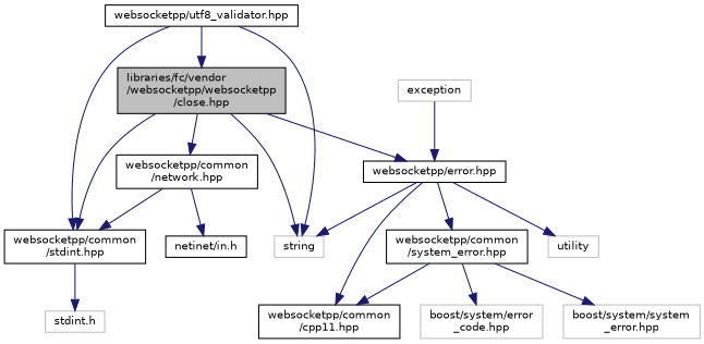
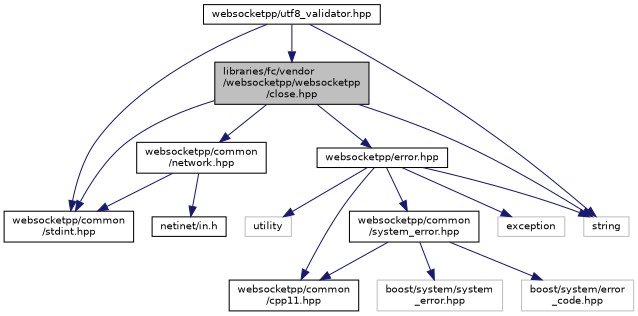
  digraph {
    node [color=black fillcolor=white fontname=Helvetica fontsize=10 shape=record style=filled]
    edge [color=midnightblue fontname=Helvetica fontsize=10 labelfontname=Helvetica labelfontsize=10 style=solid]
    n1 [fillcolor=grey75 fontcolor=black height=0.2 label="libraries/fc/vendor\l/websocketpp/websocketpp\l/close.hpp" width=0.4]
    n2 [height=0.2 label="websocketpp/error.hpp" width=0.4]
    n3 [color=grey75 height=0.2 label=string width=0.4]
    n4 [height=0.2 label="websocketpp/common\l/network.hpp" width=0.4]
    n5 [height=0.2 label="websocketpp/common\l/stdint.hpp" width=0.4]
    n6 [color=grey75 height=0.2 label=exception width=0.4]
    n7 [color=grey75 height=0.2 label=utility width=0.4]
    n8 [height=0.2 label="websocketpp/common\l/cpp11.hpp" width=0.4]
    n9 [height=0.2 label="websocketpp/common\l/system_error.hpp" width=0.4]
    n10 [height=0.2 label="netinet/in.h" width=0.4]
-   n11 [color=grey75 height=0.2 label="stdint.h" width=0.4]
    n12 [height=0.2 label="websocketpp/utf8_validator.hpp" width=0.4]
    n13 [color=grey75 height=0.2 label="boost/system/error\l_code.hpp" width=0.4]
    n14 [color=grey75 height=0.2 label="boost/system/system\l_error.hpp" width=0.4]
    n1 -> n2
    n1 -> n3
    n1 -> n4
    n1 -> n5
    n2 -> n3
-   n6 -> n2
+   n2 -> n6
    n2 -> n7
    n2 -> n8
    n2 -> n9
    n4 -> n5
    n4 -> n10
-   n5 -> n11
    n9 -> n8
    n9 -> n13
    n9 -> n14
    n12 -> n1
    n12 -> n3
    n12 -> n5
  }
